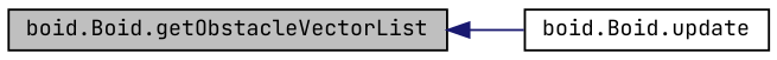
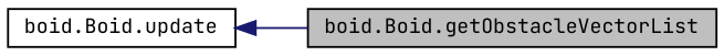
  digraph {
    rankdir=LR
    fontname="JetBrains Mono"
    node [color=black fontname="JetBrains Mono" fontsize=10 shape=record style=filled]
    n1 [fillcolor=grey75 fontcolor=black height=0.2 label="boid.Boid.getObstacleVectorList" width=0.4]
    n2 [fillcolor=white height=0.2 label="boid.Boid.update" width=0.4]
-   n1 -> n2 [color=midnightblue dir=back fontname="JetBrains Mono" fontsize=10 labelfontname=Helvetica labelfontsize=10 style=solid]
+   n2 -> n1 [color=midnightblue dir=back fontname="JetBrains Mono" fontsize=10 labelfontname=Helvetica labelfontsize=10 style=solid]
  }
